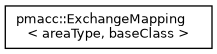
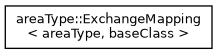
  digraph {
    rankdir=LR
-   n1 [color=black fillcolor=white fontname=Helvetica fontsize=10 height=0.2 label="pmacc::ExchangeMapping\l\< areaType, baseClass \>" shape=record style=filled width=0.4]
+   n1 [color=black fillcolor=white fontname=Helvetica fontsize=10 height=0.2 label="areaType::ExchangeMapping\l\< areaType, baseClass \>" shape=record style=filled width=0.4]
  }
